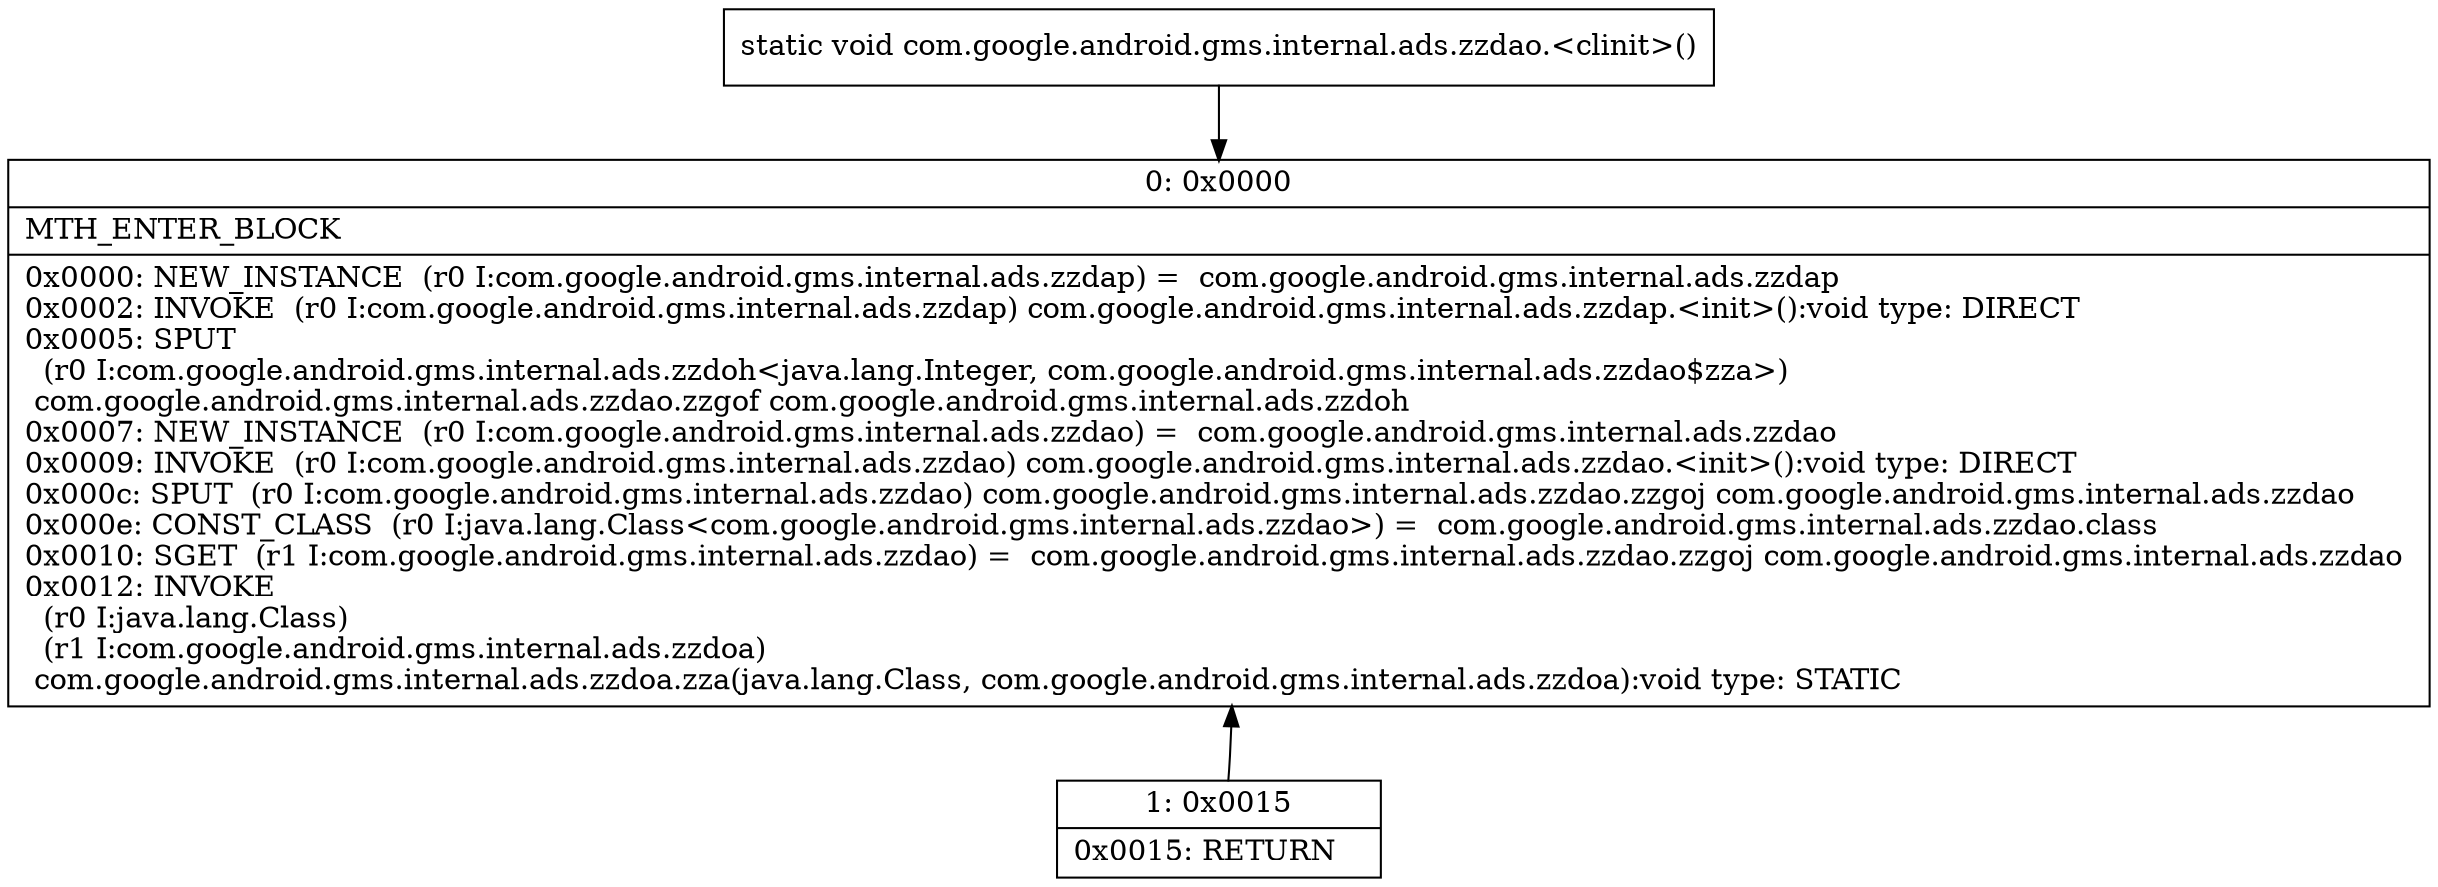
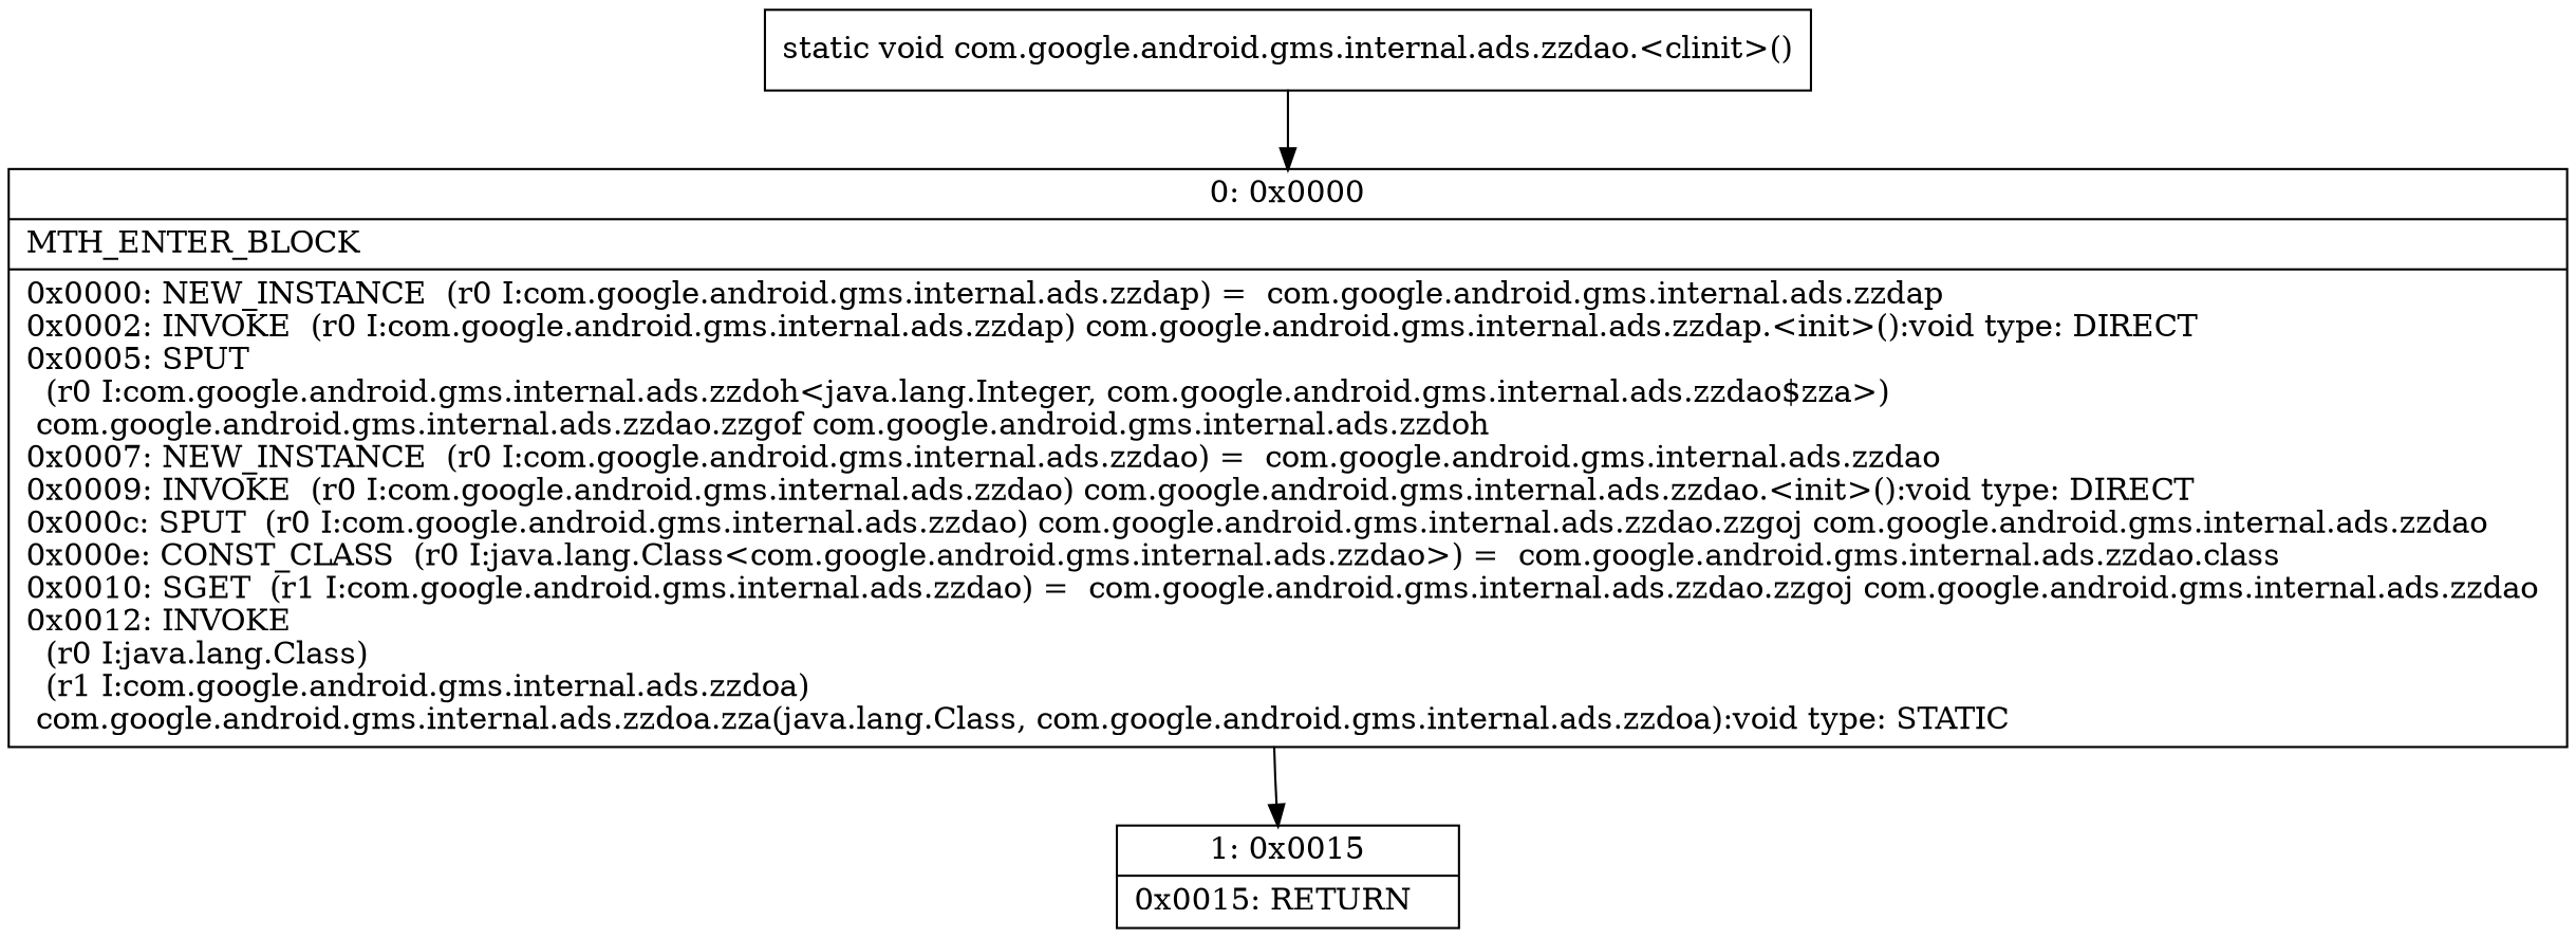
  digraph {
    node [shape=record]
    n1 [label="{0\:\ 0x0000|MTH_ENTER_BLOCK\l|0x0000: NEW_INSTANCE  (r0 I:com.google.android.gms.internal.ads.zzdap) =  com.google.android.gms.internal.ads.zzdap \l0x0002: INVOKE  (r0 I:com.google.android.gms.internal.ads.zzdap) com.google.android.gms.internal.ads.zzdap.\<init\>():void type: DIRECT \l0x0005: SPUT  \l  (r0 I:com.google.android.gms.internal.ads.zzdoh\<java.lang.Integer, com.google.android.gms.internal.ads.zzdao$zza\>)\l com.google.android.gms.internal.ads.zzdao.zzgof com.google.android.gms.internal.ads.zzdoh \l0x0007: NEW_INSTANCE  (r0 I:com.google.android.gms.internal.ads.zzdao) =  com.google.android.gms.internal.ads.zzdao \l0x0009: INVOKE  (r0 I:com.google.android.gms.internal.ads.zzdao) com.google.android.gms.internal.ads.zzdao.\<init\>():void type: DIRECT \l0x000c: SPUT  (r0 I:com.google.android.gms.internal.ads.zzdao) com.google.android.gms.internal.ads.zzdao.zzgoj com.google.android.gms.internal.ads.zzdao \l0x000e: CONST_CLASS  (r0 I:java.lang.Class\<com.google.android.gms.internal.ads.zzdao\>) =  com.google.android.gms.internal.ads.zzdao.class \l0x0010: SGET  (r1 I:com.google.android.gms.internal.ads.zzdao) =  com.google.android.gms.internal.ads.zzdao.zzgoj com.google.android.gms.internal.ads.zzdao \l0x0012: INVOKE  \l  (r0 I:java.lang.Class)\l  (r1 I:com.google.android.gms.internal.ads.zzdoa)\l com.google.android.gms.internal.ads.zzdoa.zza(java.lang.Class, com.google.android.gms.internal.ads.zzdoa):void type: STATIC \l}"]
    n2 [label="{1\:\ 0x0015|0x0015: RETURN   \l}"]
    n3 [label="{static void com.google.android.gms.internal.ads.zzdao.\<clinit\>() }"]
-   n2 -> n1
+   n1 -> n2
    n3 -> n1
  }
